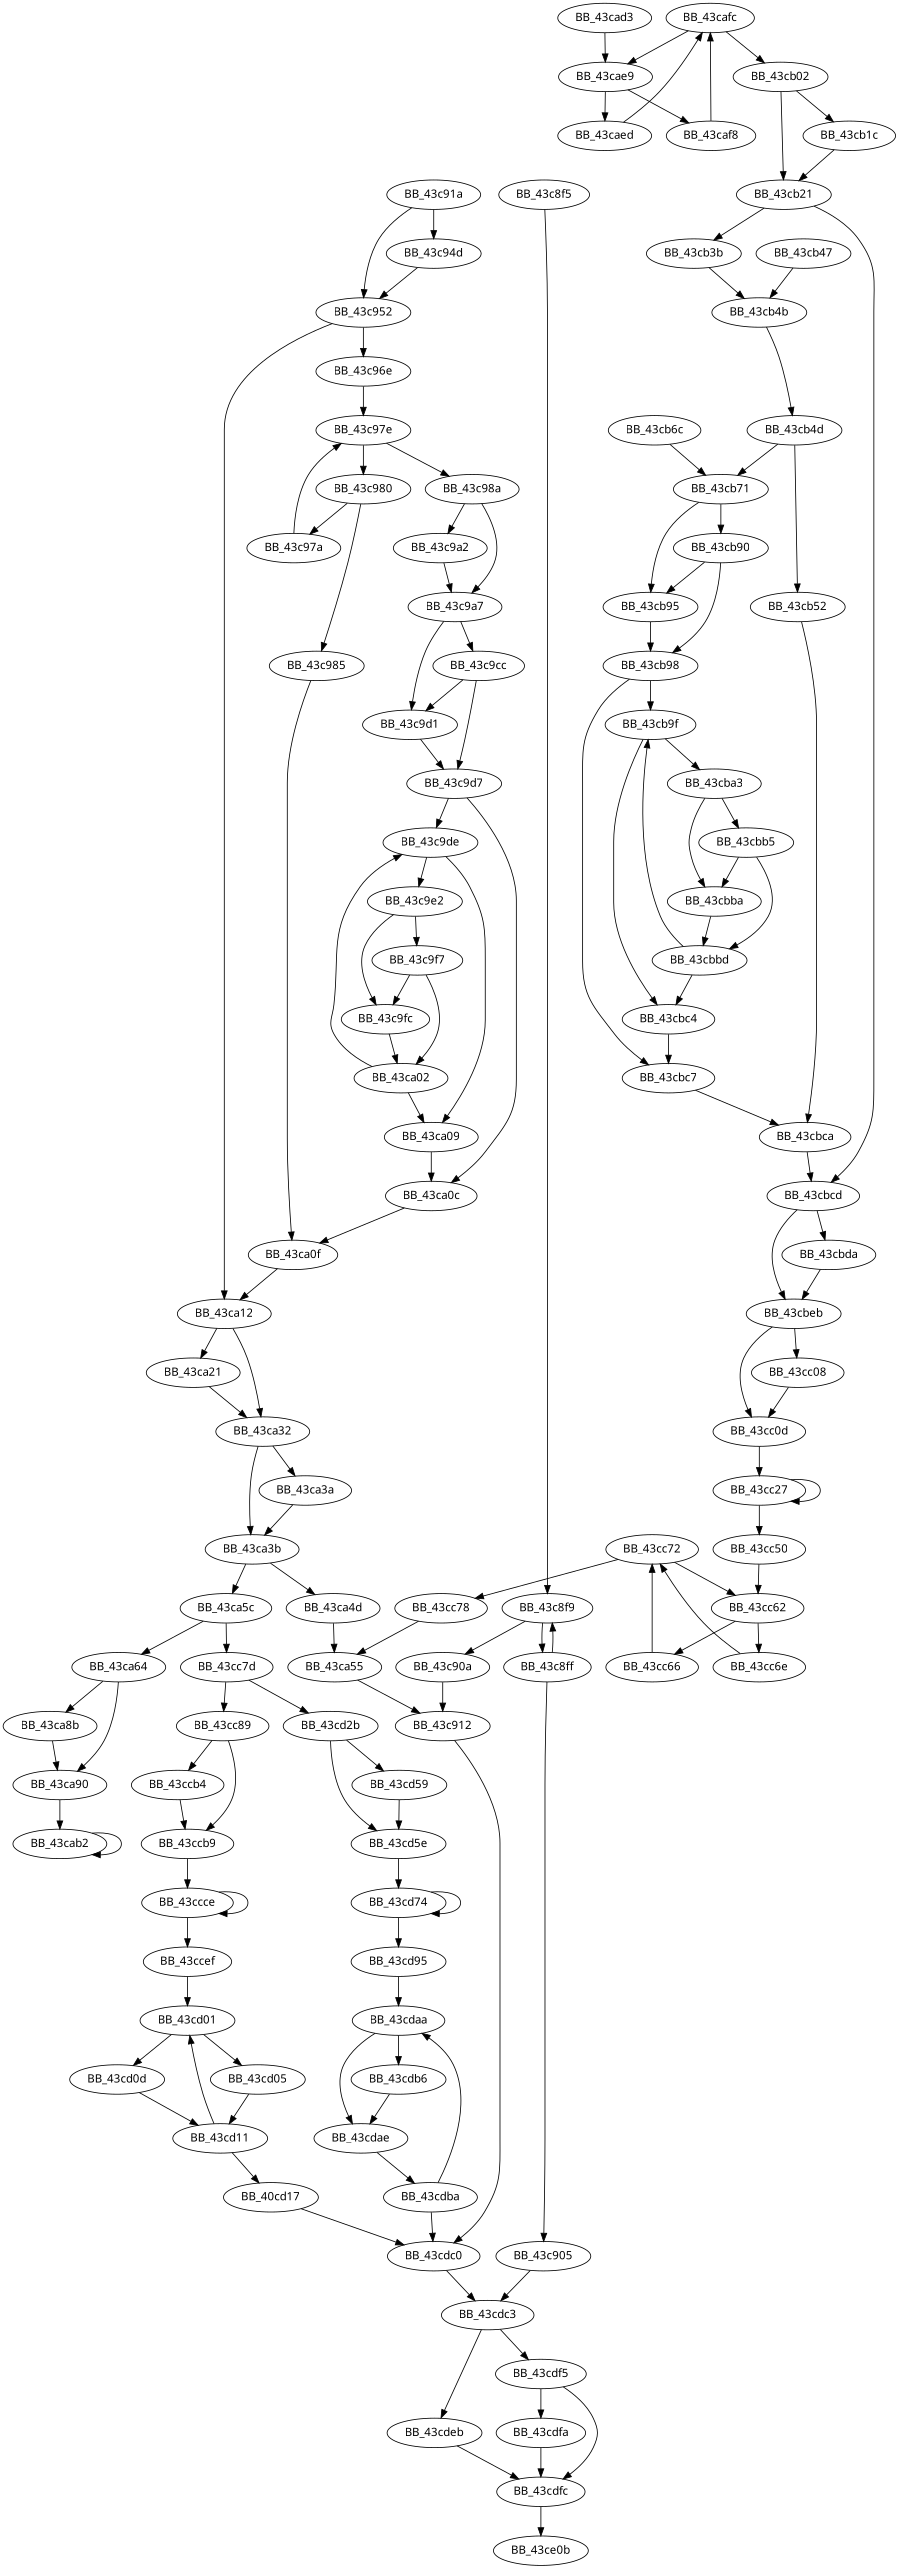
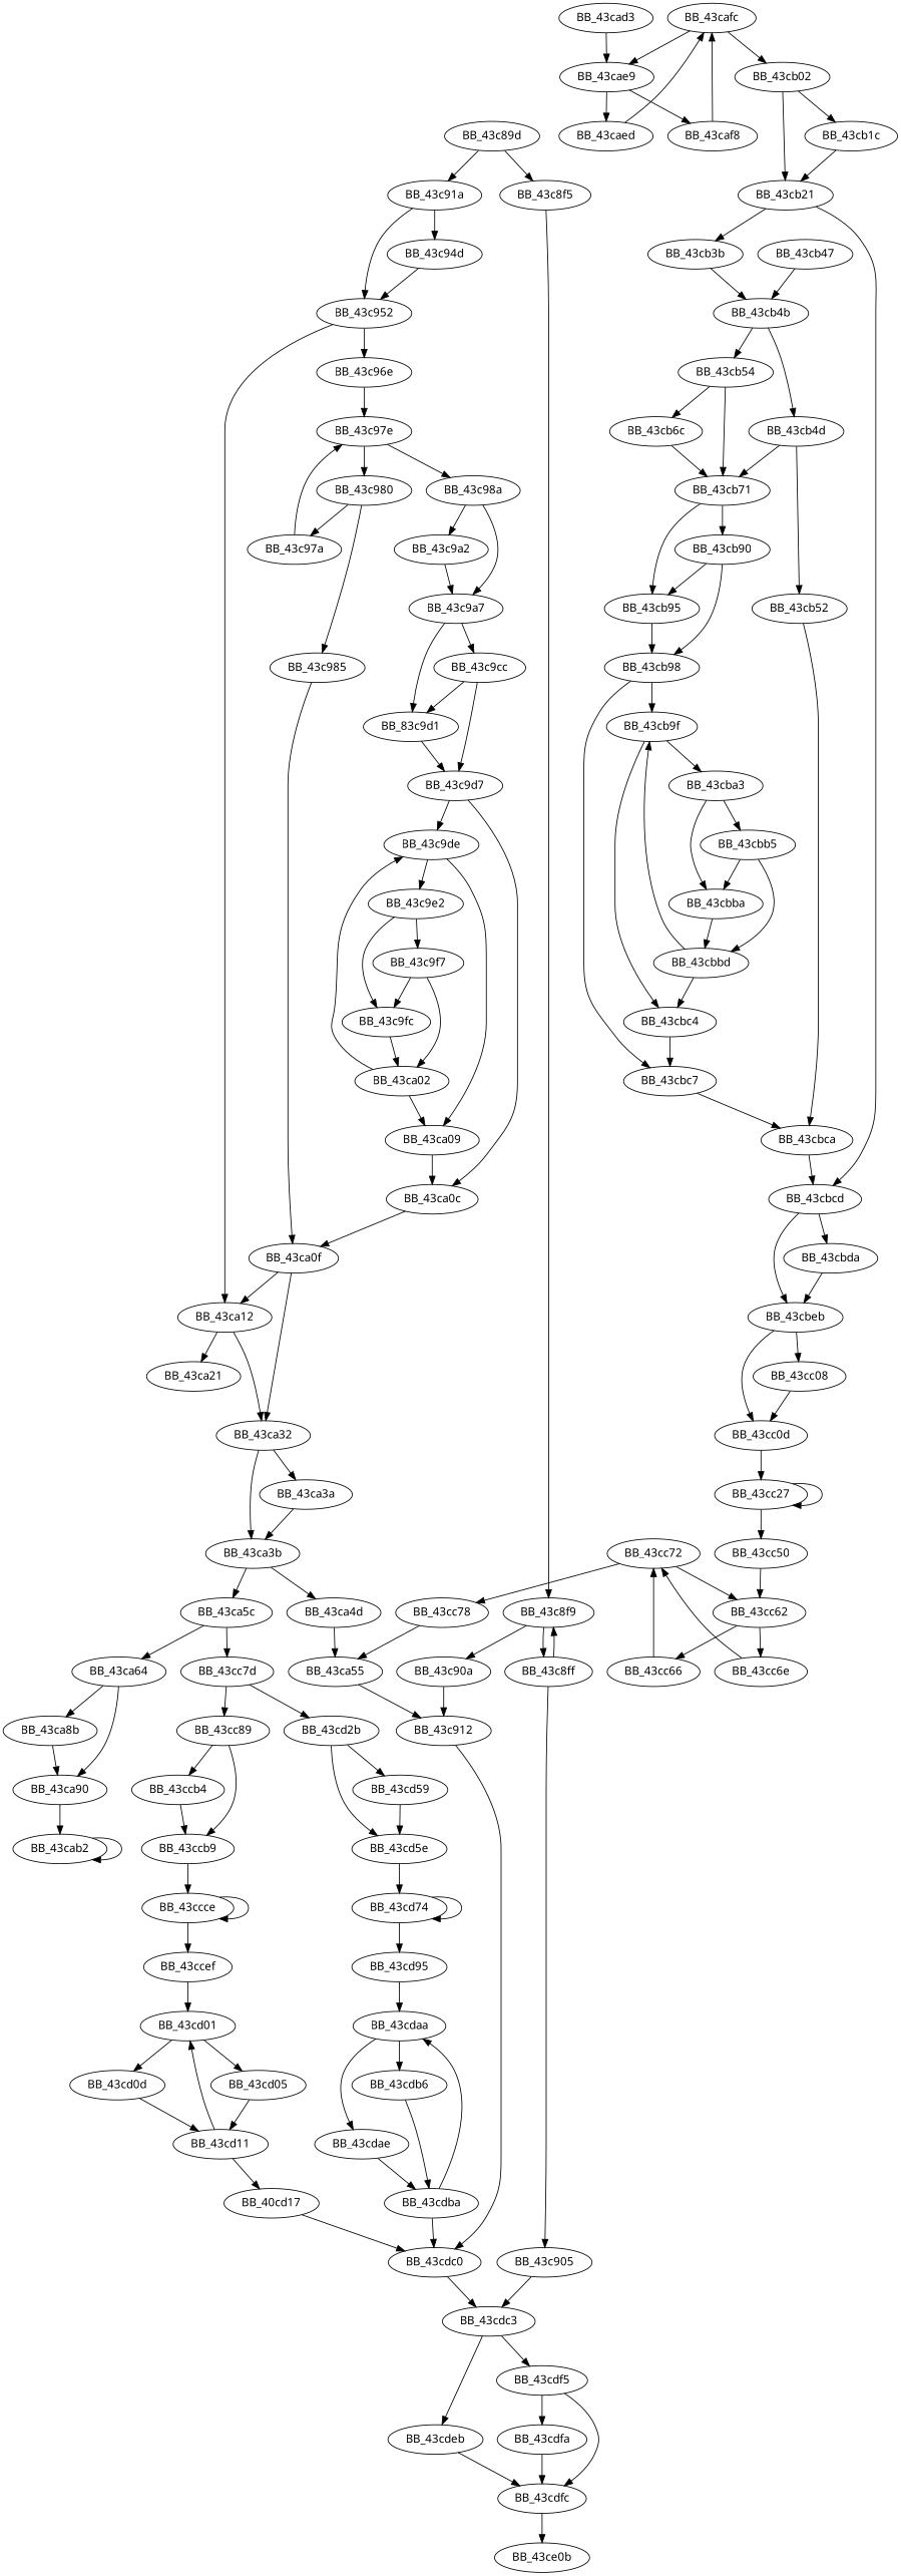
  digraph {
    fontname="Noto Sans"
    node [fontname="Noto Sans"]
    edge [fontname="Noto Sans"]
+   BB_43c89d
    BB_43c8f5
    BB_43c91a
    BB_43c8f9
    BB_43c94d
    BB_43c952
    BB_43c8ff
    BB_43c90a
    BB_43c96e
    BB_43ca12
    BB_43c905
    BB_43c912
    BB_43cdc3
    BB_43cdc0
    BB_43cdeb
    BB_43cdf5
    BB_43cdfc
    BB_43cdfa
    BB_43c97e
    BB_43ca21
    BB_43ca32
    BB_43c980
    BB_43c98a
    BB_43ca3a
    BB_43ca3b
    BB_43c97a
    BB_43c985
    BB_43c9a2
    BB_43c9a7
    BB_43ca0f
    BB_43c9cc
-   BB_43c9d1
+   BB_43c9d1 [label=BB_83c9d1]
    BB_43c9d7
    BB_43c9de
    BB_43ca0c
    BB_43c9e2
    BB_43ca09
    BB_43c9f7
    BB_43c9fc
    BB_43ca02
    BB_43ca4d
    BB_43ca5c
    BB_43ca55
    BB_43ca64
    BB_43cc7d
    BB_43ca8b
    BB_43ca90
    BB_43cc89
    BB_43cd2b
    BB_43cab2
    BB_43ccb4
    BB_43ccb9
    BB_43cd59
    BB_43cd5e
    BB_43cad3
    BB_43cae9
    BB_43caed
    BB_43caf8
    BB_43cafc
    BB_43cb02
    BB_43cb1c
    BB_43cb21
    BB_43cb3b
    BB_43cbcd
    BB_43cb4b
    BB_43cbda
    BB_43cbeb
    BB_43cb4d
+   BB_43cb54
    BB_43cc08
    BB_43cc0d
    BB_43cb52
    BB_43cb71
    BB_43cb6c
    BB_43cb47
    BB_43cbca
    BB_43cb90
    BB_43cb95
    BB_43cb98
    BB_43cb9f
    BB_43cbc7
    BB_43cba3
    BB_43cbc4
    BB_43cbb5
    BB_43cbba
    BB_43cbbd
    BB_43cc27
    BB_43cc50
    BB_43cc62
    BB_43cc66
    BB_43cc6e
    BB_43cc72
    BB_43cc78
    BB_43ccce
    BB_43cd74
    BB_43ccef
    BB_43cd01
    BB_43cd05
    BB_43cd0d
    BB_43cd11
    n101 [label=BB_40cd17]
    BB_43cd95
    BB_43cdaa
    BB_43cdae
    BB_43cdb6
    BB_43cdba
    BB_43ce0b
+   BB_43c89d -> BB_43c8f5
+   BB_43c89d -> BB_43c91a
    BB_43c8f5 -> BB_43c8f9
    BB_43c91a -> BB_43c94d
    BB_43c91a -> BB_43c952
    BB_43c8f9 -> BB_43c8ff
    BB_43c8f9 -> BB_43c90a
    BB_43c94d -> BB_43c952
    BB_43c952 -> BB_43c96e
    BB_43c952 -> BB_43ca12
    BB_43c8ff -> BB_43c8f9
    BB_43c8ff -> BB_43c905
    BB_43c90a -> BB_43c912
    BB_43c96e -> BB_43c97e
    BB_43ca12 -> BB_43ca21
    BB_43ca12 -> BB_43ca32
    BB_43c905 -> BB_43cdc3
    BB_43c912 -> BB_43cdc0
    BB_43cdc3 -> BB_43cdeb
    BB_43cdc3 -> BB_43cdf5
    BB_43cdc0 -> BB_43cdc3
    BB_43cdeb -> BB_43cdfc
    BB_43cdf5 -> BB_43cdfc
    BB_43cdf5 -> BB_43cdfa
    BB_43cdfc -> BB_43ce0b
    BB_43cdfa -> BB_43cdfc
    BB_43c97e -> BB_43c980
    BB_43c97e -> BB_43c98a
-   BB_43ca21 -> BB_43ca32
+   BB_43ca0f -> BB_43ca32
    BB_43ca32 -> BB_43ca3a
    BB_43ca32 -> BB_43ca3b
    BB_43c980 -> BB_43c97a
    BB_43c980 -> BB_43c985
    BB_43c98a -> BB_43c9a2
    BB_43c98a -> BB_43c9a7
    BB_43ca3a -> BB_43ca3b
    BB_43ca3b -> BB_43ca4d
    BB_43ca3b -> BB_43ca5c
    BB_43c97a -> BB_43c97e
    BB_43c985 -> BB_43ca0f
    BB_43c9a2 -> BB_43c9a7
    BB_43c9a7 -> BB_43c9cc
    BB_43c9a7 -> BB_43c9d1
    BB_43ca0f -> BB_43ca12
    BB_43c9cc -> BB_43c9d1
    BB_43c9cc -> BB_43c9d7
    BB_43c9d1 -> BB_43c9d7
    BB_43c9d7 -> BB_43c9de
    BB_43c9d7 -> BB_43ca0c
    BB_43c9de -> BB_43c9e2
    BB_43c9de -> BB_43ca09
    BB_43ca0c -> BB_43ca0f
    BB_43c9e2 -> BB_43c9f7
    BB_43c9e2 -> BB_43c9fc
    BB_43ca09 -> BB_43ca0c
    BB_43c9f7 -> BB_43c9fc
    BB_43c9f7 -> BB_43ca02
    BB_43c9fc -> BB_43ca02
    BB_43ca02 -> BB_43c9de
    BB_43ca02 -> BB_43ca09
    BB_43ca4d -> BB_43ca55
    BB_43ca5c -> BB_43ca64
    BB_43ca5c -> BB_43cc7d
    BB_43ca55 -> BB_43c912
    BB_43ca64 -> BB_43ca8b
    BB_43ca64 -> BB_43ca90
    BB_43cc7d -> BB_43cc89
    BB_43cc7d -> BB_43cd2b
    BB_43ca8b -> BB_43ca90
    BB_43ca90 -> BB_43cab2
    BB_43cc89 -> BB_43ccb4
    BB_43cc89 -> BB_43ccb9
    BB_43cd2b -> BB_43cd59
    BB_43cd2b -> BB_43cd5e
    BB_43cab2 -> BB_43cab2
    BB_43ccb4 -> BB_43ccb9
    BB_43ccb9 -> BB_43ccce
    BB_43cd59 -> BB_43cd5e
    BB_43cd5e -> BB_43cd74
    BB_43cad3 -> BB_43cae9
    BB_43cae9 -> BB_43caed
    BB_43cae9 -> BB_43caf8
    BB_43caed -> BB_43cafc
    BB_43caf8 -> BB_43cafc
    BB_43cafc -> BB_43cae9
    BB_43cafc -> BB_43cb02
    BB_43cb02 -> BB_43cb1c
    BB_43cb02 -> BB_43cb21
    BB_43cb1c -> BB_43cb21
    BB_43cb21 -> BB_43cb3b
    BB_43cb21 -> BB_43cbcd
    BB_43cb3b -> BB_43cb4b
    BB_43cbcd -> BB_43cbda
    BB_43cbcd -> BB_43cbeb
    BB_43cb4b -> BB_43cb4d
+   BB_43cb4b -> BB_43cb54
    BB_43cbda -> BB_43cbeb
    BB_43cbeb -> BB_43cc08
    BB_43cbeb -> BB_43cc0d
    BB_43cb4d -> BB_43cb52
    BB_43cb4d -> BB_43cb71
+   BB_43cb54 -> BB_43cb71
+   BB_43cb54 -> BB_43cb6c
    BB_43cc08 -> BB_43cc0d
    BB_43cc0d -> BB_43cc27
    BB_43cb52 -> BB_43cbca
    BB_43cb71 -> BB_43cb90
    BB_43cb71 -> BB_43cb95
    BB_43cb6c -> BB_43cb71
    BB_43cb47 -> BB_43cb4b
    BB_43cbca -> BB_43cbcd
    BB_43cb90 -> BB_43cb95
    BB_43cb90 -> BB_43cb98
    BB_43cb95 -> BB_43cb98
    BB_43cb98 -> BB_43cb9f
    BB_43cb98 -> BB_43cbc7
    BB_43cb9f -> BB_43cba3
    BB_43cb9f -> BB_43cbc4
    BB_43cbc7 -> BB_43cbca
    BB_43cba3 -> BB_43cbb5
    BB_43cba3 -> BB_43cbba
    BB_43cbc4 -> BB_43cbc7
    BB_43cbb5 -> BB_43cbba
    BB_43cbb5 -> BB_43cbbd
    BB_43cbba -> BB_43cbbd
    BB_43cbbd -> BB_43cb9f
    BB_43cbbd -> BB_43cbc4
    BB_43cc27 -> BB_43cc27
    BB_43cc27 -> BB_43cc50
    BB_43cc50 -> BB_43cc62
    BB_43cc62 -> BB_43cc66
    BB_43cc62 -> BB_43cc6e
    BB_43cc66 -> BB_43cc72
    BB_43cc6e -> BB_43cc72
    BB_43cc72 -> BB_43cc62
    BB_43cc72 -> BB_43cc78
    BB_43cc78 -> BB_43ca55
    BB_43ccce -> BB_43ccce
    BB_43ccce -> BB_43ccef
    BB_43cd74 -> BB_43cd74
    BB_43cd74 -> BB_43cd95
    BB_43ccef -> BB_43cd01
    BB_43cd01 -> BB_43cd05
    BB_43cd01 -> BB_43cd0d
    BB_43cd05 -> BB_43cd11
    BB_43cd0d -> BB_43cd11
    BB_43cd11 -> BB_43cd01
    BB_43cd11 -> n101
    n101 -> BB_43cdc0
    BB_43cd95 -> BB_43cdaa
    BB_43cdaa -> BB_43cdae
    BB_43cdaa -> BB_43cdb6
    BB_43cdae -> BB_43cdba
-   BB_43cdb6 -> BB_43cdae
+   BB_43cdb6 -> BB_43cdba
    BB_43cdba -> BB_43cdc0
    BB_43cdba -> BB_43cdaa
  }
